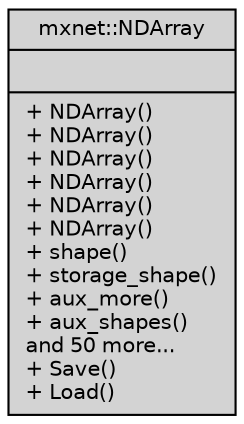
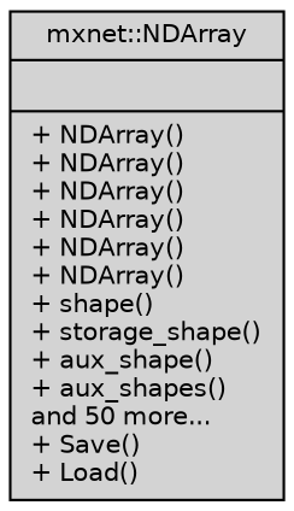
  digraph {
    fontname="DejaVu Sans"
-   n1 [color=black fillcolor=lightgrey fontcolor=black fontname="DejaVu Sans" fontsize=10 height=0.2 label="{mxnet::NDArray\n||+ NDArray()\l+ NDArray()\l+ NDArray()\l+ NDArray()\l+ NDArray()\l+ NDArray()\l+ shape()\l+ storage_shape()\l+ aux_more()\l+ aux_shapes()\land 50 more...\l+ Save()\l+ Load()\l}" shape=record style=filled width=0.4]
+   n1 [color=black fillcolor=lightgrey fontcolor=black fontname="DejaVu Sans" fontsize=10 height=0.2 label="{mxnet::NDArray\n||+ NDArray()\l+ NDArray()\l+ NDArray()\l+ NDArray()\l+ NDArray()\l+ NDArray()\l+ shape()\l+ storage_shape()\l+ aux_shape()\l+ aux_shapes()\land 50 more...\l+ Save()\l+ Load()\l}" shape=record style=filled width=0.4]
  }
